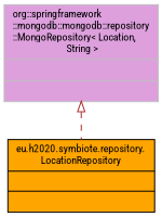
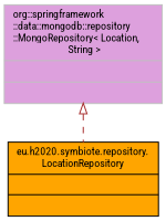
  digraph {
    fontname="Roboto Condensed"
    node [fontname="Roboto Condensed" fontsize=10 shape=record style=filled]
    n1 [color=black fillcolor=orange fontcolor=black height=0.2 label="{eu.h2020.symbiote.repository.\lLocationRepository\n||}" width=0.4]
-   n2 [color=grey75 fillcolor=plum height=0.2 label="{org::springframework\l::mongodb::mongodb::repository\l::MongoRepository\< Location,\l String \>\n||}" width=0.4]
+   n2 [color=grey75 fillcolor=plum height=0.2 label="{org::springframework\l::data::mongodb::repository\l::MongoRepository\< Location,\l String \>\n||}" width=0.4]
    n2 -> n1 [arrowtail=onormal color=brown dir=back fontname="Roboto Condensed" fontsize=10 labelfontname=Helvetica labelfontsize=10 style=dashed]
  }
